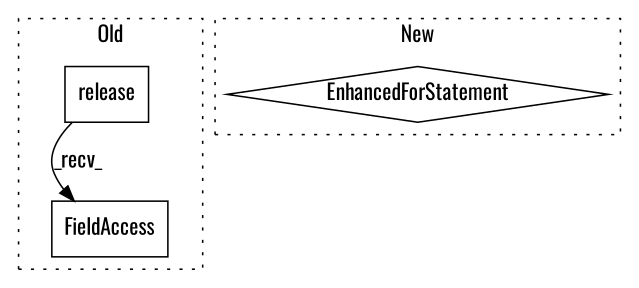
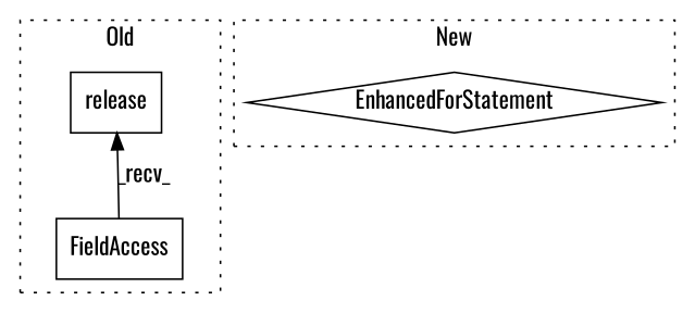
  digraph {
    fontname=Oswald
    node [l=9 shape=box fontname=Oswald]
    n1 [a=32 label=release s=1528]
    n2 [a=22 label=FieldAccess s=1518]
    n3 [a=70 l="57,2" label=EnhancedForStatement s="1318,1403" shape=diamond]
    subgraph cluster_1 {
      label=Old
      style=dotted
      n1
      n2
    }
    subgraph cluster_2 {
      label=New
      style=dotted
      n3
    }
-   n1 -> n2 [label=_recv_ fontname=Oswald]
+   n2 -> n1 [label=_recv_ fontname=Oswald]
  }
